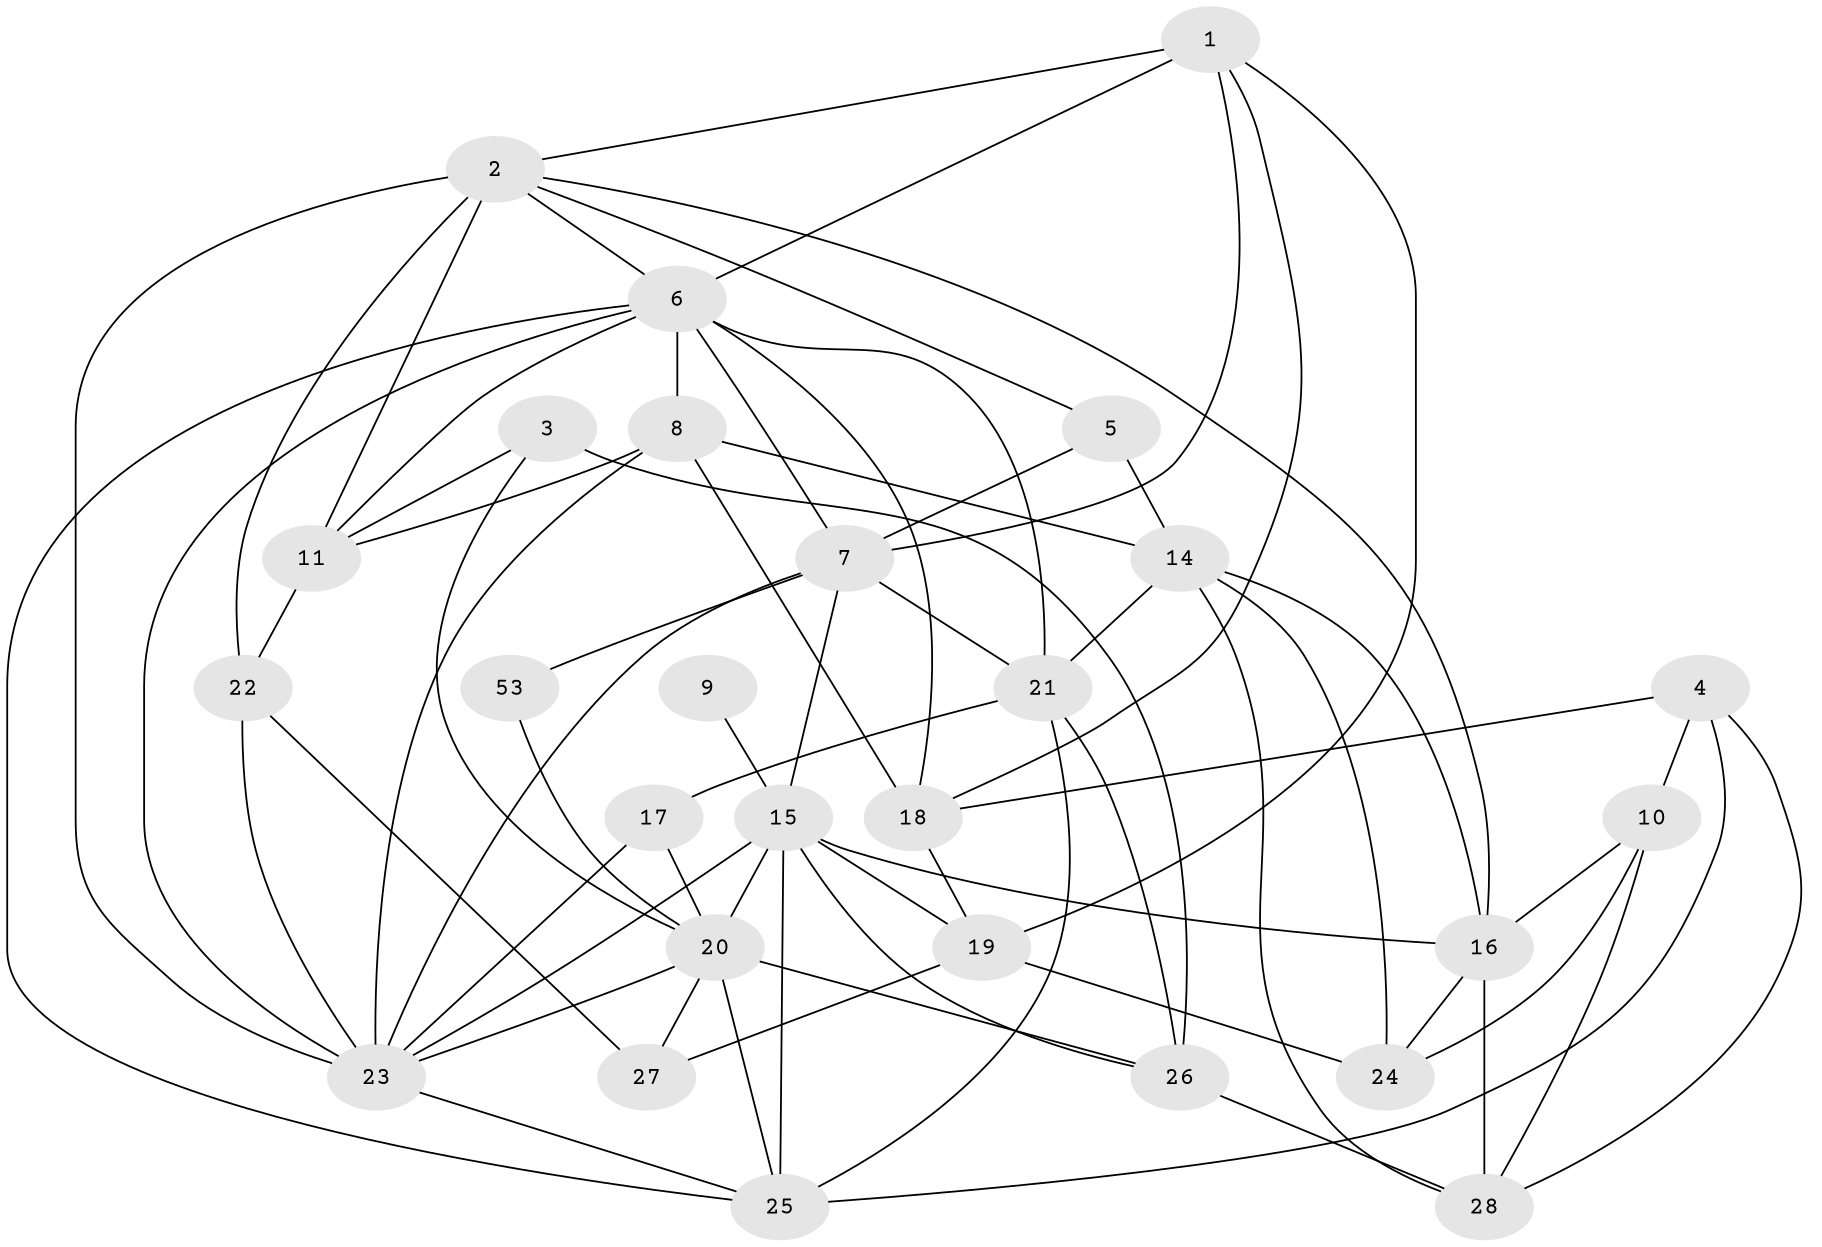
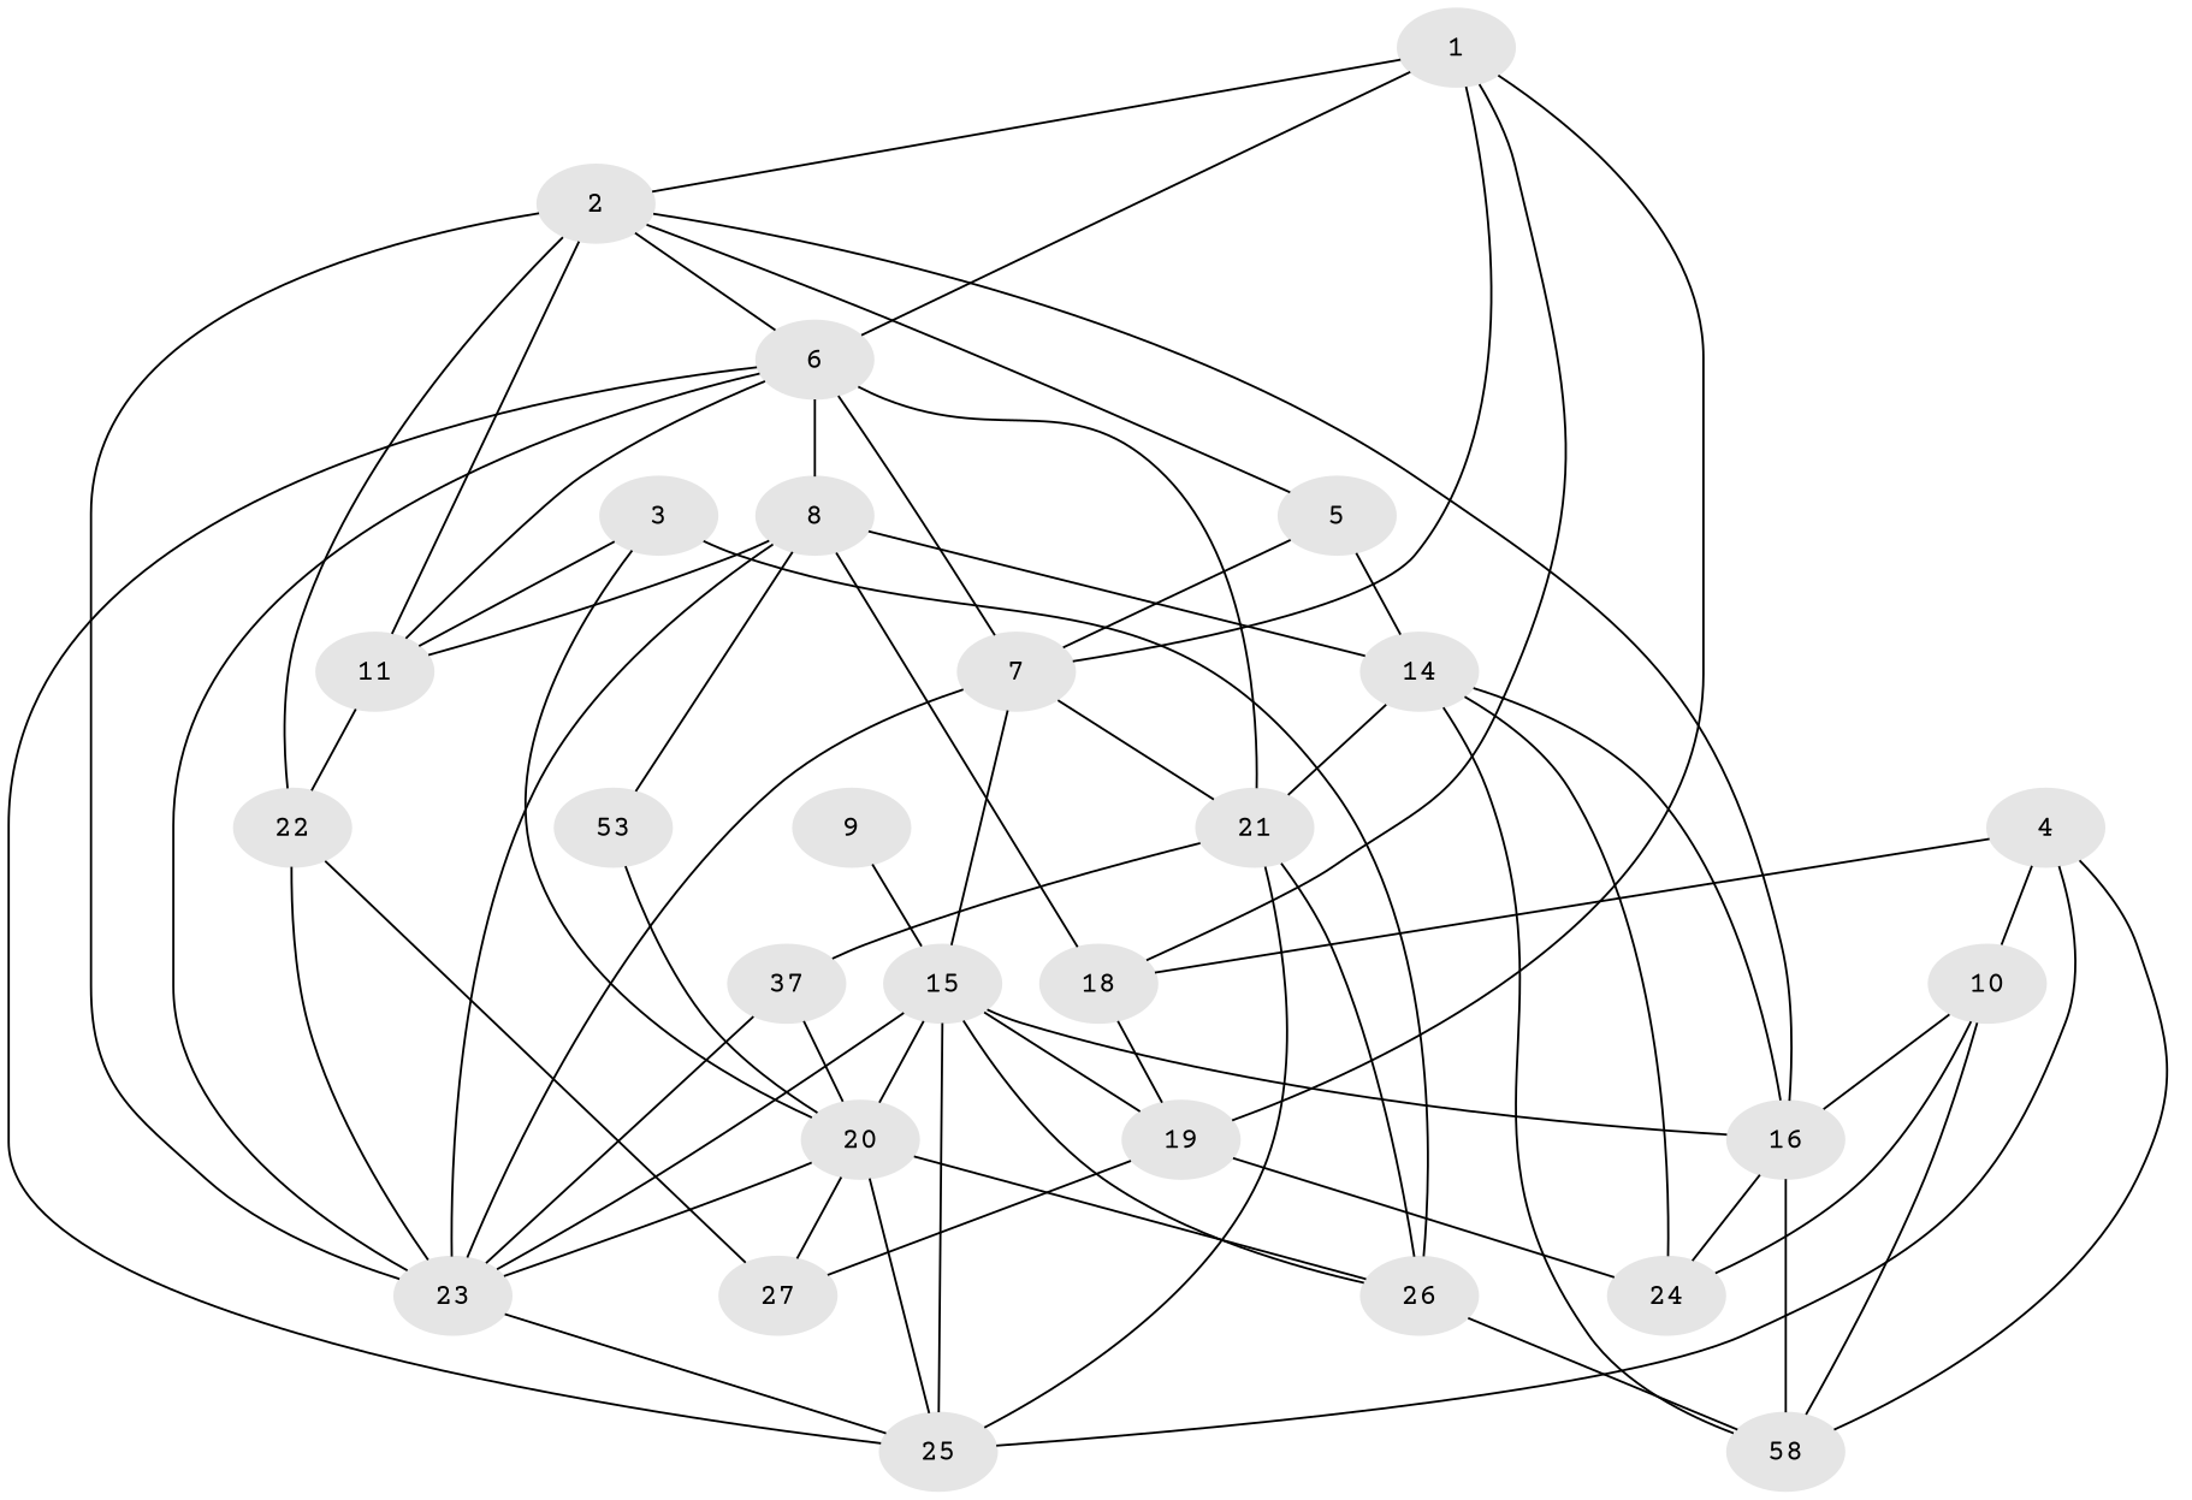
  graph {
    fontname="Courier Prime"
    node [color=gray90 fontname="Courier Prime" style=filled]
    edge [fontname="Courier Prime" weight=1.0]
    1
    2
    6
    7
    18
    19
    5
    11
    16
    22
    23
    25
    8
    21
    15
    24
    27
    14
-   28
+   28 [label=58]
    3
    20
    26
    4
    10
    n25 [label=53]
-   17
+   17 [label=37]
    9
    1 -- 2
    1 -- 6
    1 -- 7
    1 -- 18
    1 -- 19
    2 -- 6
    2 -- 5
    2 -- 11
    2 -- 16
    2 -- 22 [weight=2.0]
    2 -- 23
    6 -- 7
-   6 -- 18 [weight=2.0]
    6 -- 11
    6 -- 23 [weight=2.0]
    6 -- 25
    6 -- 8
    6 -- 21
    7 -- 23
    7 -- 21
    7 -- 15
    18 -- 19
    19 -- 24 [weight=2.0]
    19 -- 27
    5 -- 7
    5 -- 14
    11 -- 22
    16 -- 24
    16 -- 28 [weight=2.0]
    22 -- 23
    22 -- 27
    23 -- 25
    8 -- 18
    8 -- 11
    8 -- 23
    8 -- 14
-   7 -- n25
+   8 -- n25
    21 -- 25
    21 -- 26
    21 -- 17
    15 -- 19
    15 -- 16
    15 -- 23
    15 -- 25
    15 -- 20 [weight=2.0]
    15 -- 26
    14 -- 16
    14 -- 21 [weight=2.0]
    14 -- 24
    14 -- 28
    3 -- 11
    3 -- 20
    3 -- 26
    20 -- 23
    20 -- 25
    20 -- 27
    20 -- 26
    26 -- 28
    4 -- 18
    4 -- 25
    4 -- 28
    4 -- 10
    10 -- 16
    10 -- 24
    10 -- 28
    n25 -- 20
    17 -- 23
    17 -- 20 [weight=2.0]
    9 -- 15
  }
